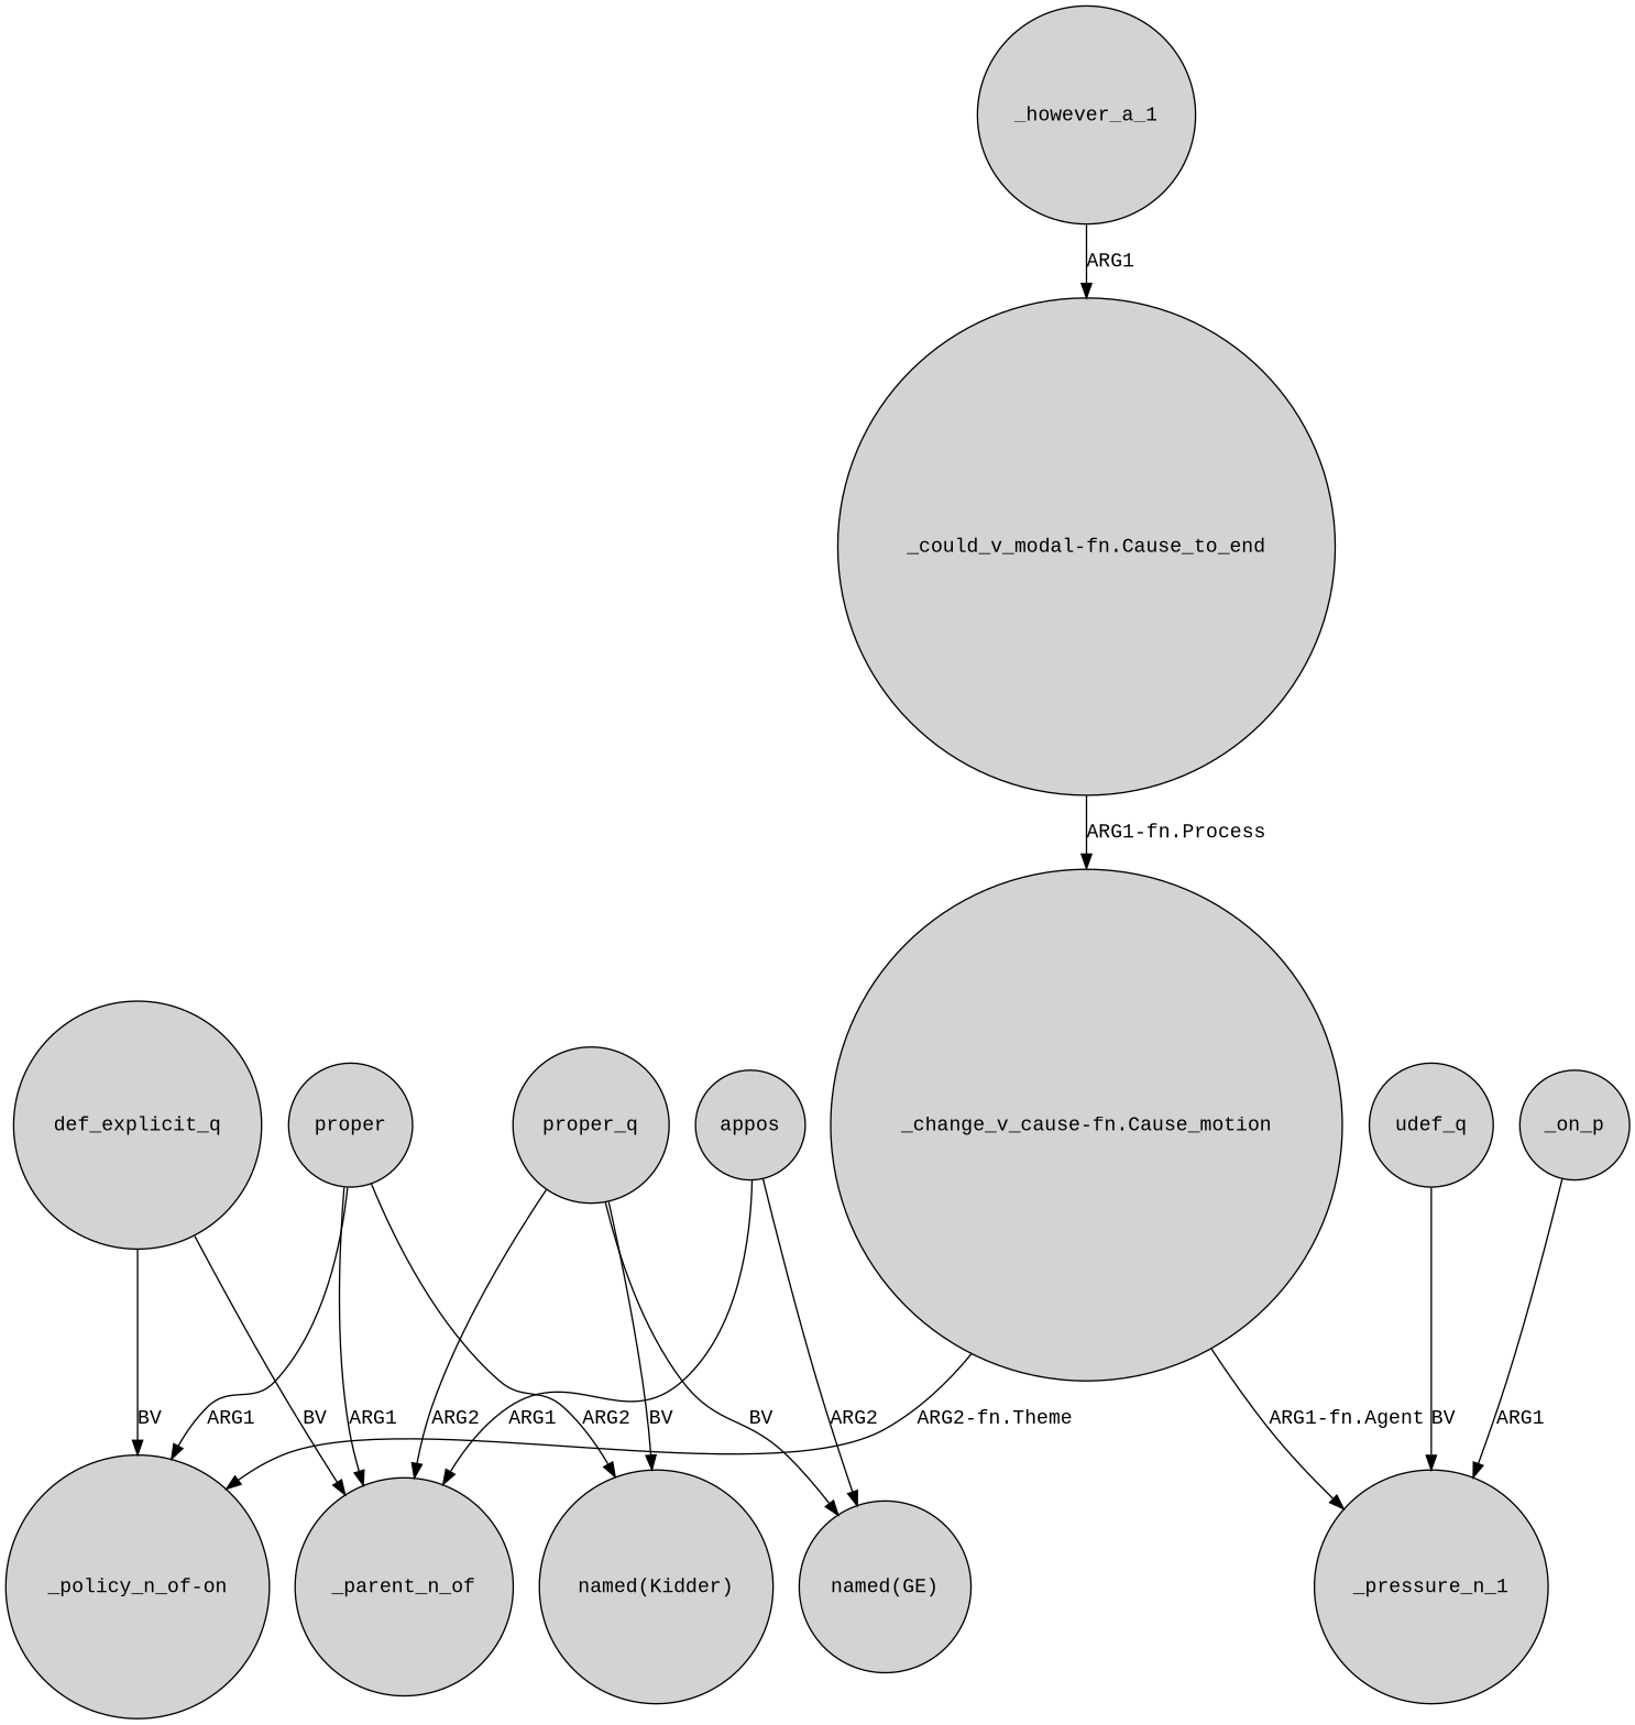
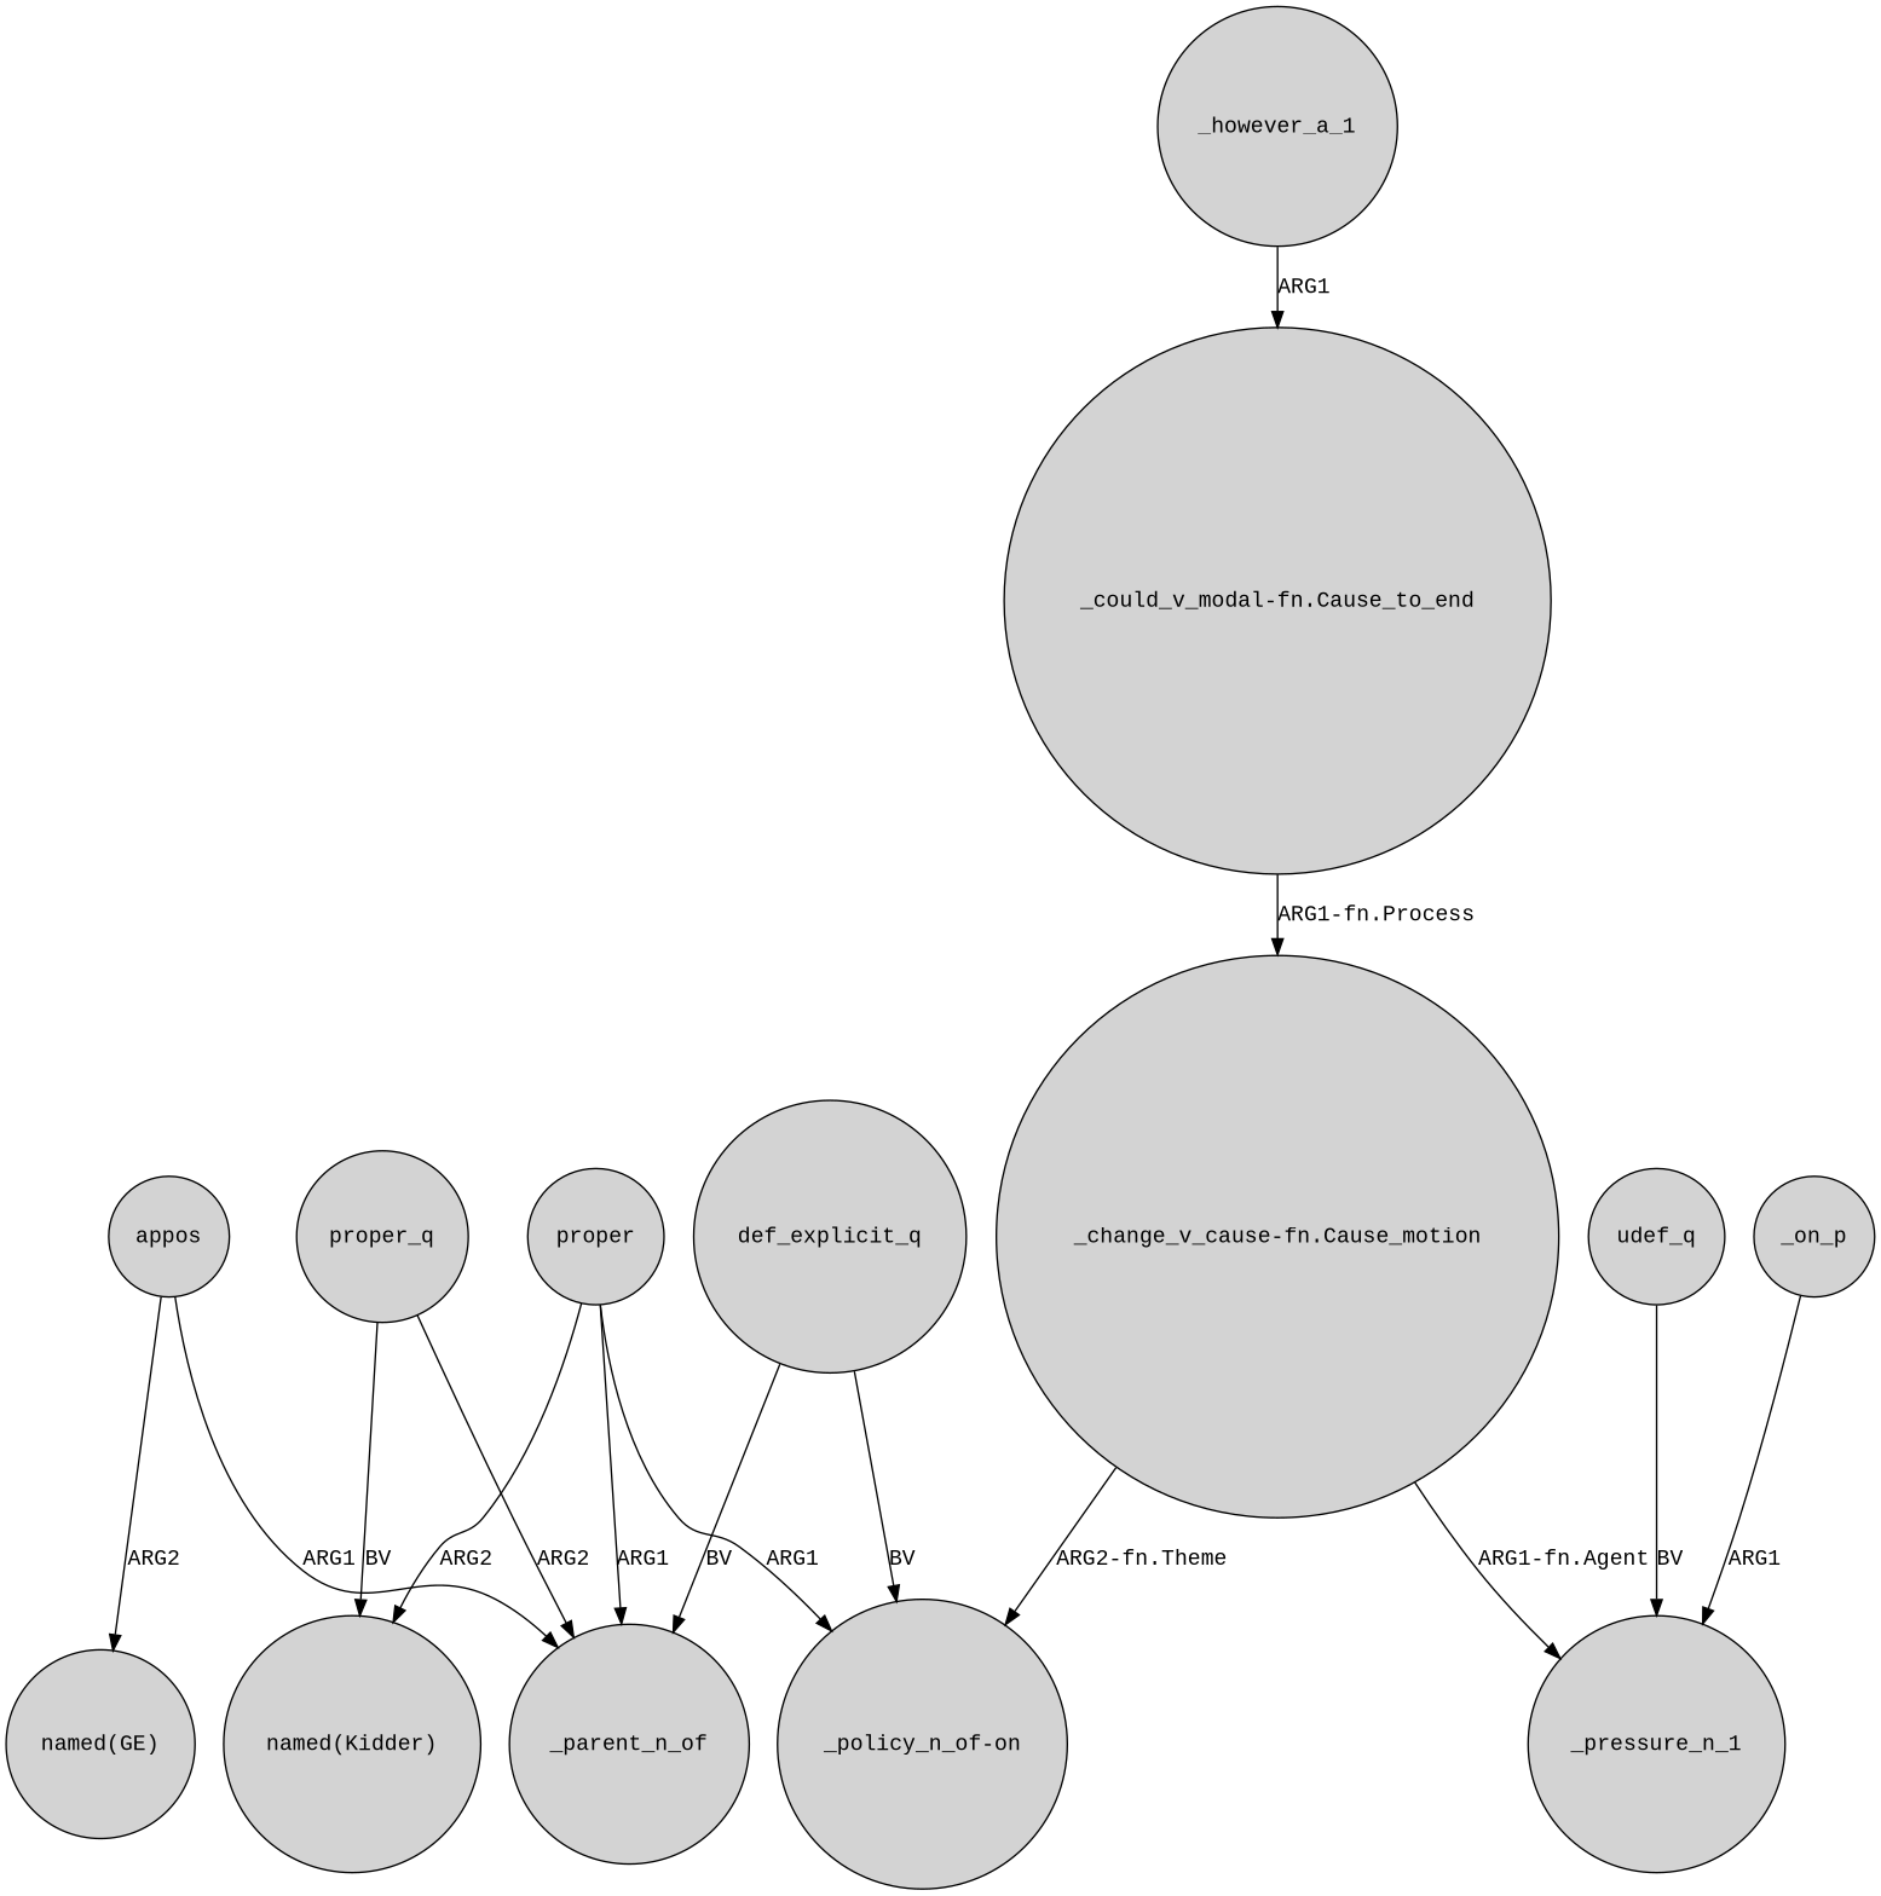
  digraph {
    fontname="Liberation Mono"
    node [fontname="Liberation Mono" shape=circle style=filled]
    edge [fontname="Liberation Mono"]
    appos
    _parent_n_of
    "named(GE)"
    "_could_v_modal-fn.Cause_to_end"
    "_change_v_cause-fn.Cause_motion"
    "_policy_n_of-on"
    _pressure_n_1
    def_explicit_q
    n9 [label=proper]
    "named(Kidder)"
    udef_q
    proper_q
    _on_p
    _however_a_1
    appos -> _parent_n_of [label=ARG1]
    appos -> "named(GE)" [label=ARG2]
    "_could_v_modal-fn.Cause_to_end" -> "_change_v_cause-fn.Cause_motion" [label="ARG1-fn.Process"]
    "_change_v_cause-fn.Cause_motion" -> "_policy_n_of-on" [label="ARG2-fn.Theme"]
    "_change_v_cause-fn.Cause_motion" -> _pressure_n_1 [label="ARG1-fn.Agent"]
    def_explicit_q -> _parent_n_of [label=BV]
    def_explicit_q -> "_policy_n_of-on" [label=BV]
    n9 -> _parent_n_of [label=ARG1]
    n9 -> "_policy_n_of-on" [label=ARG1]
    n9 -> "named(Kidder)" [label=ARG2]
    udef_q -> _pressure_n_1 [label=BV]
    proper_q -> _parent_n_of [label=ARG2]
-   proper_q -> "named(GE)" [label=BV]
    proper_q -> "named(Kidder)" [label=BV]
    _on_p -> _pressure_n_1 [label=ARG1]
    _however_a_1 -> "_could_v_modal-fn.Cause_to_end" [label=ARG1]
  }
